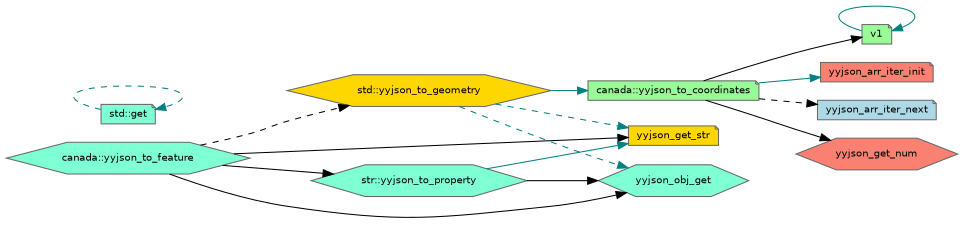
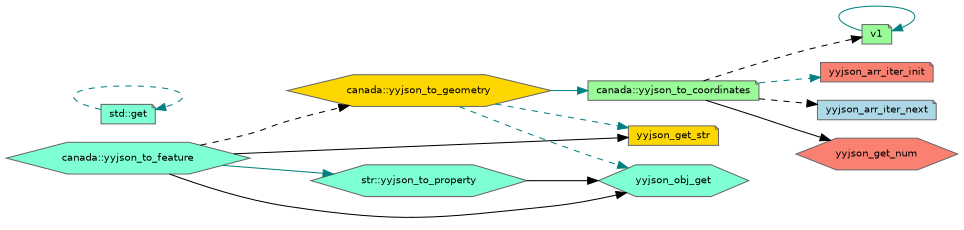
  digraph {
    rankdir=LR
    node [color=grey40 fillcolor=aquamarine fontname=Helvetica fontsize=10 shape=note style=filled]
    edge [color=teal fontname=Helvetica fontsize=10 labelfontname=Helvetica labelfontsize=10 style=solid]
    n1 [color=gray40 fontcolor=black height=0.2 label="canada::yyjson_to_feature" shape=hexagon width=0.4]
    n2 [fillcolor=gold height=0.2 label=yyjson_get_str width=0.4]
    n3 [height=0.2 label=yyjson_obj_get shape=hexagon width=0.4]
-   n4 [fillcolor=gold height=0.2 label="std::yyjson_to_geometry" shape=hexagon width=0.4]
+   n4 [fillcolor=gold height=0.2 label="canada::yyjson_to_geometry" shape=hexagon width=0.4]
    n5 [height=0.2 label="str::yyjson_to_property" shape=hexagon width=0.4]
    n6 [fillcolor=palegreen height=0.2 label="canada::yyjson_to_coordinates" width=0.4]
    n7 [fillcolor=palegreen height=0.2 label=v1 width=0.4]
    n8 [fillcolor=salmon height=0.2 label=yyjson_arr_iter_init width=0.4]
    n9 [fillcolor=lightblue height=0.2 label=yyjson_arr_iter_next width=0.4]
    n10 [fillcolor=salmon height=0.2 label=yyjson_get_num shape=hexagon width=0.4]
    n11 [height=0.2 label="std::get" width=0.4]
    n1 -> n2 [color=black]
    n1 -> n3 [color=black]
    n1 -> n4 [color=black style=dashed]
-   n1 -> n5 [color=black]
+   n1 -> n5
    n4 -> n2 [style=dashed]
    n4 -> n3 [style=dashed]
    n4 -> n6
-   n5 -> n2
    n5 -> n3 [color=black]
-   n6 -> n7 [color=black]
-   n6 -> n8
+   n6 -> n7 [color=black style=dashed]
+   n6 -> n8 [style=dashed]
    n6 -> n9 [color=black style=dashed]
    n6 -> n10 [color=black]
    n7 -> n7
    n11 -> n11 [style=dashed]
  }
